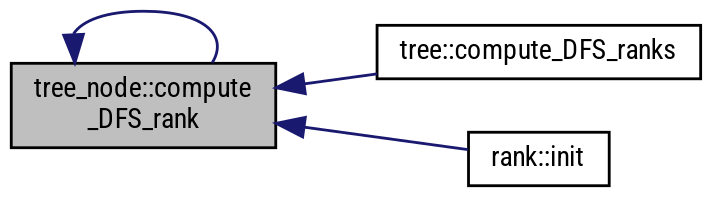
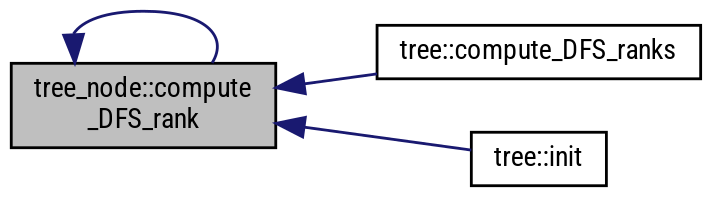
  digraph {
    fontname="Roboto Condensed"
    rankdir=LR
    node [color=black fillcolor=white fontname="Roboto Condensed" fontsize=10 shape=record style=filled]
    edge [color=midnightblue dir=back fontname="Roboto Condensed" fontsize=10 labelfontname=Helvetica labelfontsize=10 style=solid]
    n1 [fillcolor=grey75 fontcolor=black height=0.2 label="tree_node::compute\l_DFS_rank" width=0.4]
    n2 [height=0.2 label="tree::compute_DFS_ranks" width=0.4]
-   n3 [height=0.2 label="rank::init" width=0.4]
+   n3 [height=0.2 label="tree::init" width=0.4]
    n1 -> n1
    n1 -> n2
    n1 -> n3
  }
